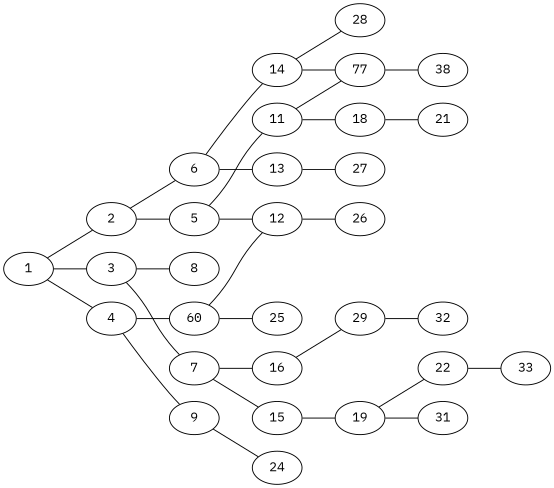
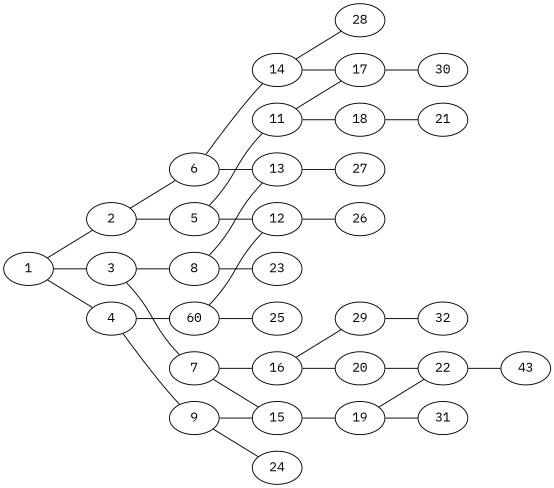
  graph {
    fontname="IBM Plex Mono"
    rankdir=LR
    node [chem=C fontname="IBM Plex Mono"]
    edge [fontname="IBM Plex Mono" valence=1]
    1
    2
    3
    4
    5
    6
    7
    8
    9
    n10 [label=60]
    11
    12
    13
    14
    15
    16
+   23 [chem=H]
    24 [chem=H]
    25 [chem=H]
-   17 [label=77]
+   17
    18 [chem=N]
    26 [chem=H]
    27 [chem=H]
    28 [chem=H]
    19
+   20
    29 [chem=H]
-   30 [chem=H label=38]
+   30 [chem=H]
    21 [chem=O]
    22
    31 [chem=H]
    32 [chem=H]
-   33 [chem=H]
+   33 [chem=H label=43]
    1 -- 2
    1 -- 3 [valence=2]
    1 -- 4
    2 -- 5 [valence=2]
    2 -- 6
    3 -- 7
    3 -- 8
    4 -- 9 [valence=2]
    4 -- n10
    5 -- 11
    5 -- 12
    6 -- 13
    6 -- 14 [valence=2]
    7 -- 15 [valence=2]
    7 -- 16
+   8 -- 13 [valence=2]
+   8 -- 23
+   9 -- 15
    9 -- 24
    n10 -- 12 [valence=2]
    n10 -- 25
    11 -- 17 [valence=2]
    11 -- 18
    12 -- 26
    13 -- 27
    14 -- 17
    14 -- 28
    15 -- 19
+   16 -- 20 [valence=2]
    16 -- 29
    17 -- 30
    18 -- 21 [valence=2]
    19 -- 22 [valence=2]
    19 -- 31
+   20 -- 22
    29 -- 32
    22 -- 33
  }
